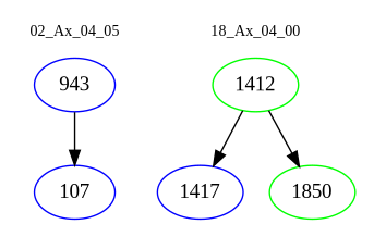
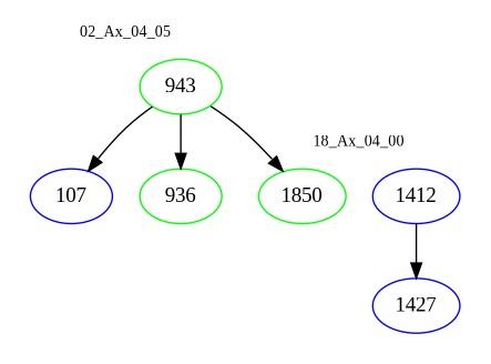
  digraph {
    fontname="Liberation Serif"
    node [color=green fontname="Liberation Serif"]
    edge [color=black fontname="Liberation Serif"]
-   n1 [color=blue label=943]
+   n1 [label=943]
    n2 [color=blue label=107]
-   n4 [label=1412]
-   n5 [color=blue label=1417]
+   n3 [label=936]
+   n4 [color=blue label=1412]
+   n5 [color=blue label=1427]
    n6 [label=1850]
    subgraph cluster_1 {
      color=white
      fontsize=10
      label="02_Ax_04_05"
      n1
      n2
+     n3
    }
    subgraph cluster_2 {
      color=white
      fontsize=10
      label="18_Ax_04_00"
      n4
      n5
      n6
    }
    n1 -> n2
+   n1 -> n3
    n4 -> n5
-   n4 -> n6
+   n1 -> n6
  }
